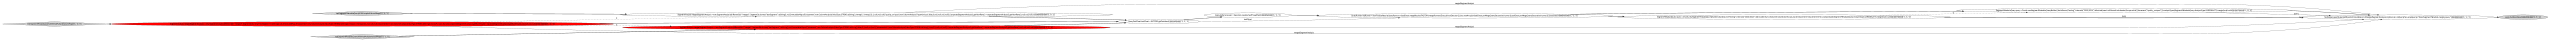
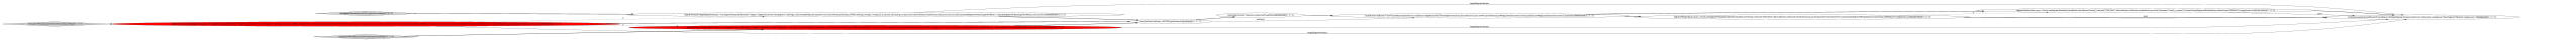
  digraph {
    rankdir=LR
    fontname="IBM Plex Sans"
    node [fillcolor=white shape=ellipse style=filled fontname="IBM Plex Sans"]
    edge [style=bold fontname="IBM Plex Sans"]
    n1 [label="QueryRunner myRunner = new FinalizeResultsQueryRunner<>(toolChest.mergeResults(FACTORY.mergeRunners(Execs.directExecutor(),Lists.newArrayList(toolChest.preMergeQueryDecoration(runner1),toolChest.preMergeQueryDecoration(runner2)))),toolChest)@@@6@@@['1', '1', '1']"]
    n2 [label="SegmentMetadataQuery query = Druids.newSegmentMetadataQueryBuilder().dataSource(\"testing\").intervals(\"2013/2014\").toInclude(new ListColumnIncluderator(Arrays.asList(\"placement\",\"quality_uniques\"))).analysisTypes(SegmentMetadataQuery.AnalysisType.CARDINALITY).merge(true).build()@@@7@@@['0', '0', '1']"]
    n3 [label="SegmentMetadataQuery query = Druids.newSegmentMetadataQueryBuilder().dataSource(\"testing\").intervals(\"2013/2014\").toInclude(new ListColumnIncluderator(Arrays.asList(\"placement\",\"placementish\"))).analysisTypes(SegmentMetadataQuery.AnalysisType.CARDINALITY).merge(true).build()@@@7@@@['1', '1', '0']"]
    n4 [label="TestHelper.assertExpectedObjects(ImmutableList.of(mergedSegmentAnalysis),myRunner.run(QueryPlus.wrap(query)),\"failed SegmentMetadata merging query\")@@@8@@@['1', '1', '1']"]
    n5 [fillcolor=lightgray label="testSegmentMetadataQueryWithComplexColumnMerge['0', '0', '1']" shape=diamond]
    n6 [label="SegmentAnalysis mergedSegmentAnalysis = new SegmentAnalysis(differentIds? \"merged\": SegmentId.dummy(\"testSegment\").toString(),null,ImmutableMap.of(\"placement\",new ColumnAnalysis(ValueType.STRING.toString(),!mmap1 || !mmap2,0,1,null,null,null),\"quality_uniques\",new ColumnAnalysis(\"hyperUnique\",false,0,null,null,null,null)),0,expectedSegmentAnalysis1.getNumRows() + expectedSegmentAnalysis2.getNumRows(),null,null,null,null)@@@3@@@['0', '0', '1']"]
    n7 [label="QueryToolChest toolChest = FACTORY.getToolchest()@@@4@@@['1', '1', '1']"]
    n8 [label="ExecutorService exec = Executors.newCachedThreadPool()@@@5@@@['1', '1', '1']"]
    n9 [fillcolor=lightgray label="testSegmentMetadataQueryWithHasMultipleValuesMerge['0', '1', '0']" shape=diamond]
    n10 [fillcolor=red label="SegmentAnalysis mergedSegmentAnalysis = new SegmentAnalysis(differentIds? \"merged\": SegmentId.dummy(\"testSegment\").toString(),null,ImmutableMap.of(\"placement\",new ColumnAnalysis(ValueType.STRING.toString(),false,0,1,null,null,null),\"placementish\",new ColumnAnalysis(ValueType.STRING.toString(),true,0,9,null,null,null)),0,expectedSegmentAnalysis1.getNumRows() + expectedSegmentAnalysis2.getNumRows(),null,null,null,null)@@@3@@@['0', '1', '0']"]
    n11 [fillcolor=red label="SegmentAnalysis mergedSegmentAnalysis = new SegmentAnalysis(differentIds? \"merged\": SegmentId.dummy(\"testSegment\").toString(),null,ImmutableMap.of(\"placement\",new ColumnAnalysis(ValueType.STRING.toString(),!mmap1 || !mmap2,0,1,null,null,null),\"placementish\",new ColumnAnalysis(ValueType.STRING.toString(),true,0,9,null,null,null)),0,expectedSegmentAnalysis1.getNumRows() + expectedSegmentAnalysis2.getNumRows(),null,null,null,null)@@@3@@@['1', '0', '0']"]
-   n12 [fillcolor=lightgray label="exec.shutdownNow()@@@9@@@['1', '1', '1']"]
    n13 [fillcolor=lightgray label="testSegmentMetadataQueryWithHasMultipleValuesMerge['1', '0', '0']" shape=diamond]
    n1 -> n2
    n1 -> n3
    n2 -> n4
    n2 -> n4 [label=query style=solid]
    n3 -> n2 [label=0 style=dashed]
    n3 -> n4 [label=query style=solid]
    n3 -> n4
-   n4 -> n12
    n5 -> n6
    n6 -> n4 [label=mergedSegmentAnalysis style=solid]
    n6 -> n7
    n7 -> n1 [label=toolChest style=solid]
    n7 -> n8
    n8 -> n1
    n9 -> n10
    n10 -> n4 [label=mergedSegmentAnalysis style=solid]
    n10 -> n7
    n11 -> n4 [label=mergedSegmentAnalysis style=solid]
    n11 -> n6 [label=0 style=dashed]
    n11 -> n7
    n11 -> n10 [label=0 style=dashed]
    n13 -> n11
  }
